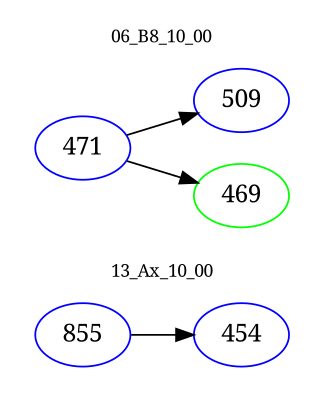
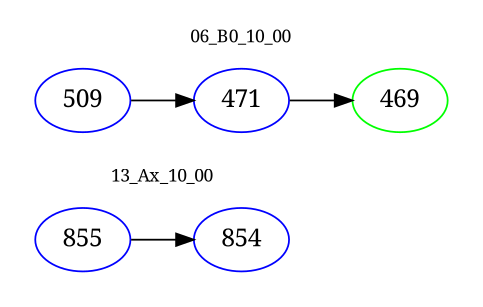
  digraph {
    fontname="Noto Serif"
    rankdir=LR
    node [color=blue fontname="Noto Serif"]
    edge [color=black fontname="Noto Serif"]
    n1 [label=855]
-   n2 [label=454]
+   n2 [label=854]
    n3 [label=471]
    n4 [color=green label=469]
    n5 [label=509]
    subgraph cluster_1 {
      color=white
      fontsize=10
      label="13_Ax_10_00"
      n1
      n2
    }
    subgraph cluster_2 {
      color=white
      fontsize=10
-     label="06_B8_10_00"
+     label="06_B0_10_00"
      n3
      n4
      n5
    }
    n1 -> n2
    n3 -> n4
-   n3 -> n5
+   n5 -> n3
  }
